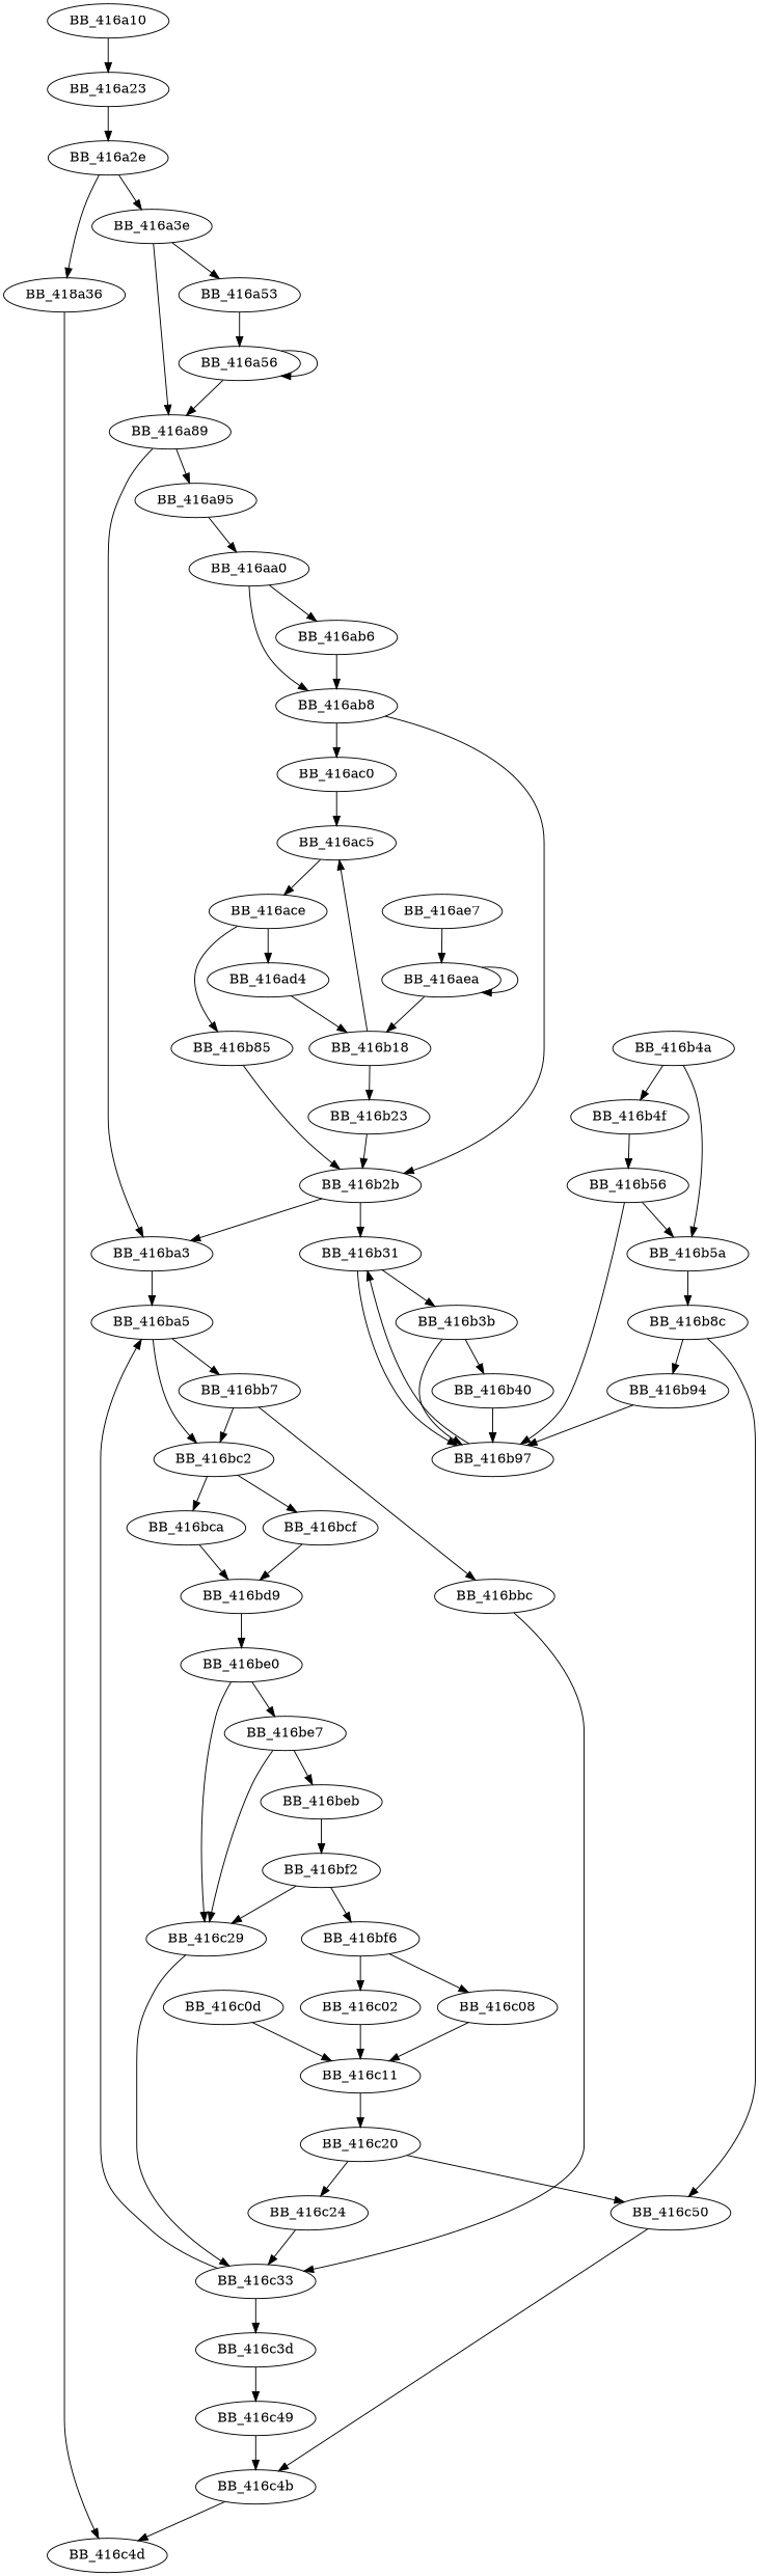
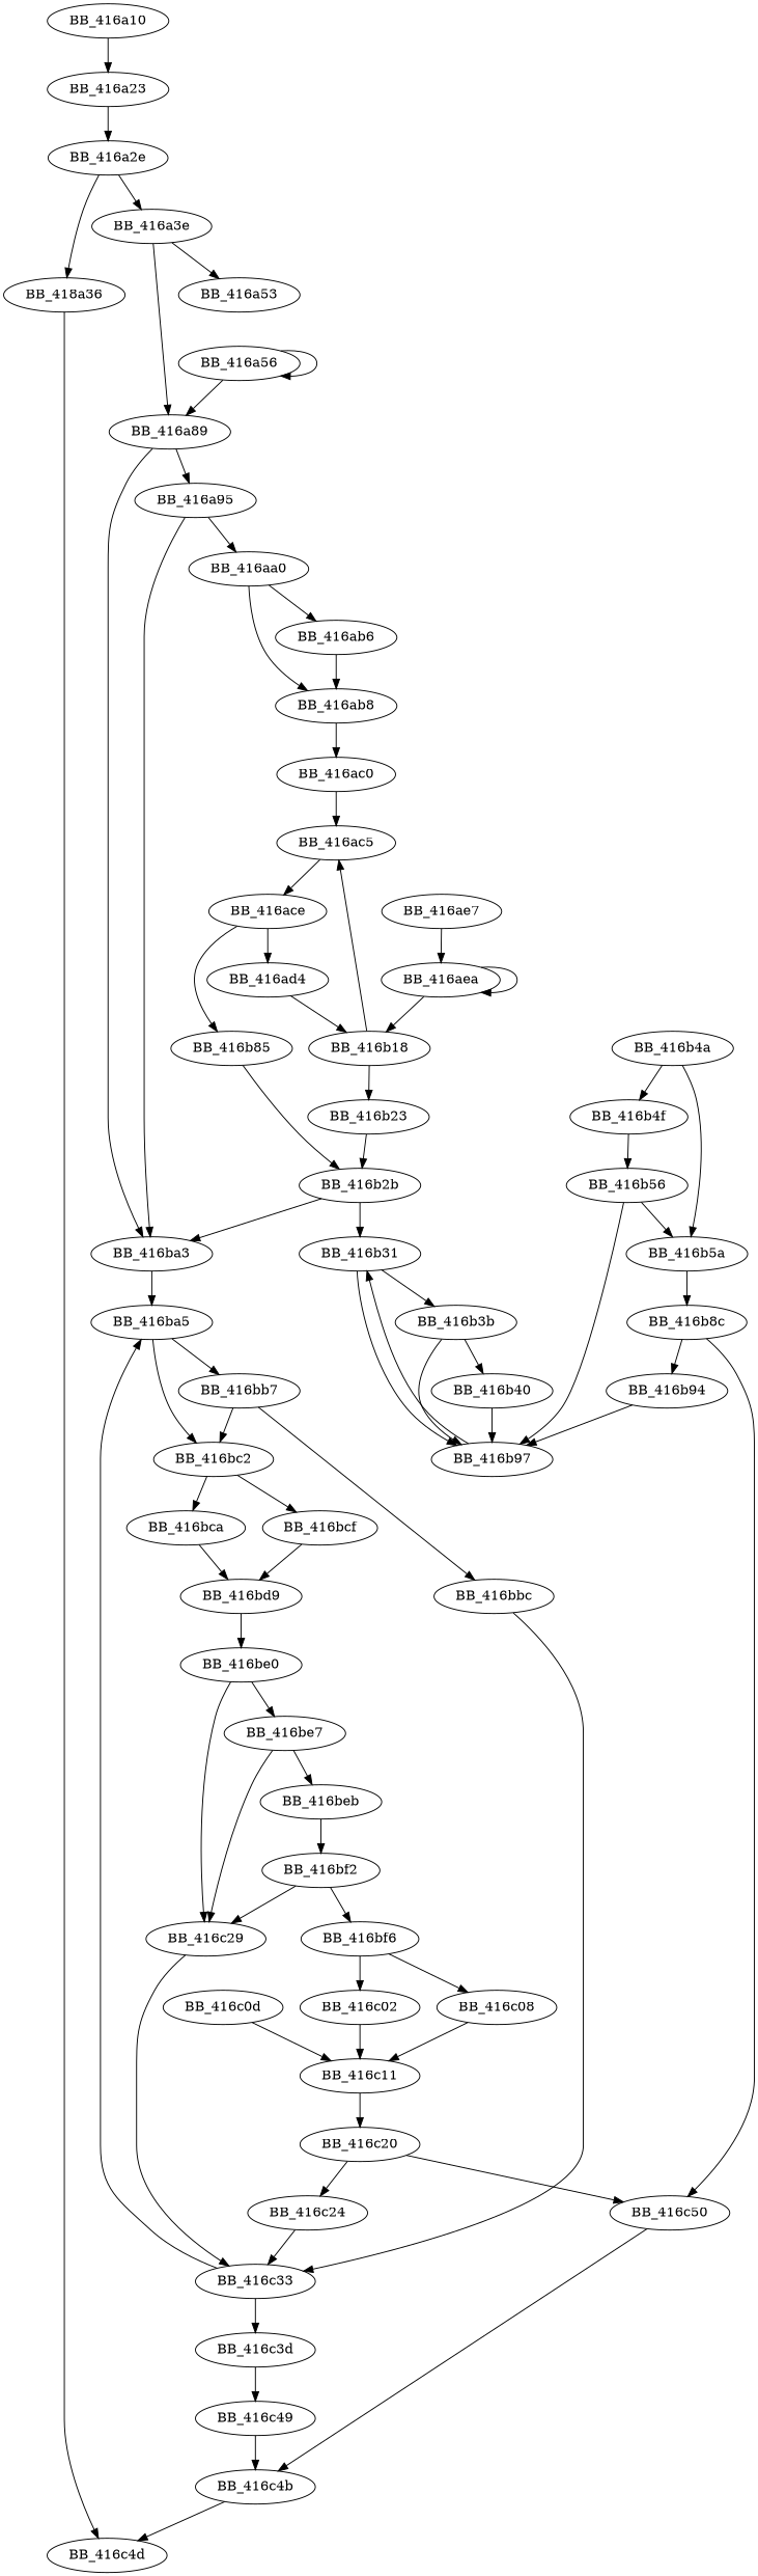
  digraph {
    BB_416a10
    BB_416a23
    BB_416a2e
    n4 [label=BB_418a36]
    BB_416a3e
    BB_416c4d
    BB_416a53
    BB_416a89
    BB_416a56
    BB_416a95
    BB_416ba3
    BB_416aa0
    BB_416ba5
    BB_416ab6
    BB_416ab8
    BB_416bb7
    BB_416bc2
    BB_416ac0
    BB_416b2b
    BB_416ac5
    BB_416b31
    BB_416ace
    BB_416b3b
    BB_416b97
    BB_416ad4
    n26 [label=BB_416b85]
    BB_416b18
    BB_416ae7
    BB_416aea
    BB_416b23
    BB_416b40
    BB_416b4a
    BB_416b4f
    BB_416b5a
    BB_416b56
    BB_416b8c
    BB_416b94
    BB_416c50
    BB_416c4b
    BB_416bbc
    BB_416bca
    BB_416bcf
    BB_416c33
    BB_416bd9
    BB_416c3d
    BB_416c49
    BB_416be0
    BB_416be7
    BB_416c29
    BB_416beb
    BB_416bf2
    BB_416bf6
    BB_416c02
    BB_416c08
    BB_416c11
    BB_416c20
    BB_416c0d
    BB_416c24
    BB_416a10 -> BB_416a23
    BB_416a23 -> BB_416a2e
    BB_416a2e -> n4
    BB_416a2e -> BB_416a3e
    n4 -> BB_416c4d
    BB_416a3e -> BB_416a53
    BB_416a3e -> BB_416a89
-   BB_416a53 -> BB_416a56
    BB_416a89 -> BB_416a95
    BB_416a89 -> BB_416ba3
    BB_416a56 -> BB_416a89
    BB_416a56 -> BB_416a56
+   BB_416a95 -> BB_416ba3
    BB_416a95 -> BB_416aa0
    BB_416ba3 -> BB_416ba5
    BB_416aa0 -> BB_416ab6
    BB_416aa0 -> BB_416ab8
    BB_416ba5 -> BB_416bb7
    BB_416ba5 -> BB_416bc2
    BB_416ab6 -> BB_416ab8
    BB_416ab8 -> BB_416ac0
-   BB_416ab8 -> BB_416b2b
    BB_416bb7 -> BB_416bc2
    BB_416bb7 -> BB_416bbc
    BB_416bc2 -> BB_416bca
    BB_416bc2 -> BB_416bcf
    BB_416ac0 -> BB_416ac5
    BB_416b2b -> BB_416ba3
    BB_416b2b -> BB_416b31
    BB_416ac5 -> BB_416ace
    BB_416b31 -> BB_416b3b
    BB_416b31 -> BB_416b97
    BB_416ace -> BB_416ad4
    BB_416ace -> n26
    BB_416b3b -> BB_416b97
    BB_416b3b -> BB_416b40
    BB_416b97 -> BB_416b31
    BB_416ad4 -> BB_416b18
    n26 -> BB_416b2b
    BB_416b18 -> BB_416ac5
    BB_416b18 -> BB_416b23
    BB_416ae7 -> BB_416aea
    BB_416aea -> BB_416b18
    BB_416aea -> BB_416aea
    BB_416b23 -> BB_416b2b
    BB_416b40 -> BB_416b97
    BB_416b4a -> BB_416b4f
    BB_416b4a -> BB_416b5a
    BB_416b4f -> BB_416b56
    BB_416b5a -> BB_416b8c
    BB_416b56 -> BB_416b97
    BB_416b56 -> BB_416b5a
    BB_416b8c -> BB_416b94
    BB_416b8c -> BB_416c50
    BB_416b94 -> BB_416b97
    BB_416c50 -> BB_416c4b
    BB_416c4b -> BB_416c4d
    BB_416bbc -> BB_416c33
    BB_416bca -> BB_416bd9
    BB_416bcf -> BB_416bd9
    BB_416c33 -> BB_416ba5
    BB_416c33 -> BB_416c3d
    BB_416bd9 -> BB_416be0
    BB_416c3d -> BB_416c49
    BB_416c49 -> BB_416c4b
    BB_416be0 -> BB_416be7
    BB_416be0 -> BB_416c29
    BB_416be7 -> BB_416c29
    BB_416be7 -> BB_416beb
    BB_416c29 -> BB_416c33
    BB_416beb -> BB_416bf2
    BB_416bf2 -> BB_416c29
    BB_416bf2 -> BB_416bf6
    BB_416bf6 -> BB_416c02
    BB_416bf6 -> BB_416c08
    BB_416c02 -> BB_416c11
    BB_416c08 -> BB_416c11
    BB_416c11 -> BB_416c20
    BB_416c20 -> BB_416c50
    BB_416c20 -> BB_416c24
    BB_416c0d -> BB_416c11
    BB_416c24 -> BB_416c33
  }
